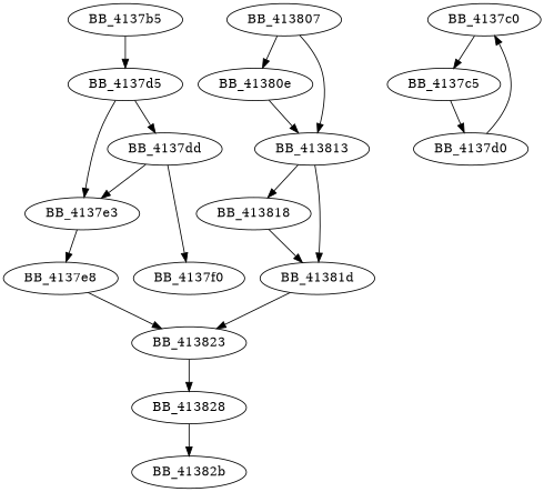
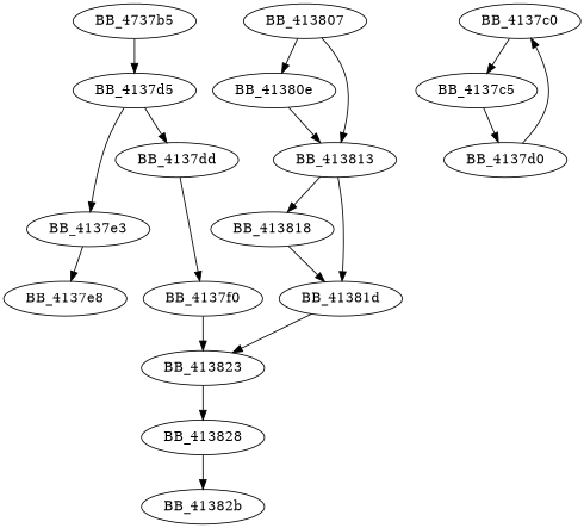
  digraph {
-   BB_4137b5
+   BB_4137b5 [label=BB_4737b5]
    BB_4137d5
    BB_4137c0
    BB_4137c5
    BB_4137dd
    BB_4137e3
    BB_4137d0
    BB_4137f0
    BB_4137e8
    BB_413823
    BB_413807
    BB_41380e
    BB_413813
    BB_413828
    BB_41382b
    BB_413818
    BB_41381d
    BB_4137b5 -> BB_4137d5
    BB_4137d5 -> BB_4137dd
    BB_4137d5 -> BB_4137e3
    BB_4137c0 -> BB_4137c5
    BB_4137c5 -> BB_4137d0
-   BB_4137dd -> BB_4137e3
    BB_4137dd -> BB_4137f0
    BB_4137e3 -> BB_4137e8
    BB_4137d0 -> BB_4137c0
-   BB_4137e8 -> BB_413823
+   BB_4137f0 -> BB_413823
    BB_413823 -> BB_413828
    BB_413807 -> BB_41380e
    BB_413807 -> BB_413813
    BB_41380e -> BB_413813
    BB_413813 -> BB_413818
    BB_413813 -> BB_41381d
    BB_413828 -> BB_41382b
    BB_413818 -> BB_41381d
    BB_41381d -> BB_413823
  }
